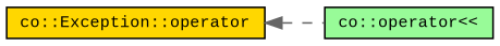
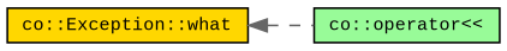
  digraph {
    rankdir=LR
    fontname="Liberation Mono"
    node [color=black fontname="Liberation Mono" fontsize=10 shape=record style=filled]
-   n1 [fillcolor=gold fontcolor=black height=0.2 label="co::Exception::operator" width=0.4]
+   n1 [fillcolor=gold fontcolor=black height=0.2 label="co::Exception::what" width=0.4]
    n2 [fillcolor=palegreen height=0.2 label="co::operator\<\<" width=0.4]
    n1 -> n2 [color=gray40 dir=back fontname="Liberation Mono" fontsize=10 labelfontname=Sans labelfontsize=10 style=dashed]
  }
